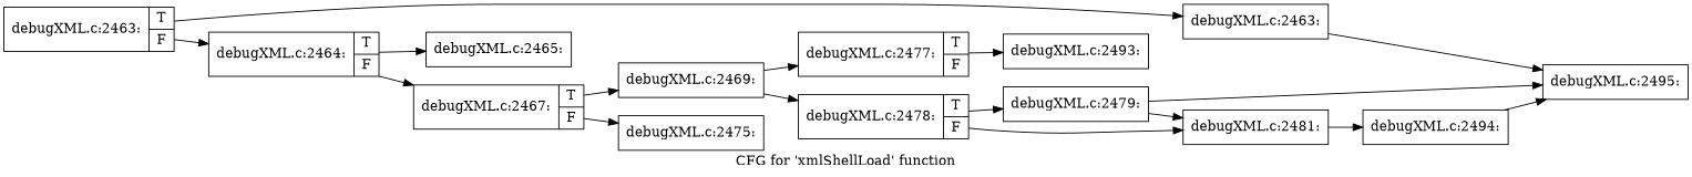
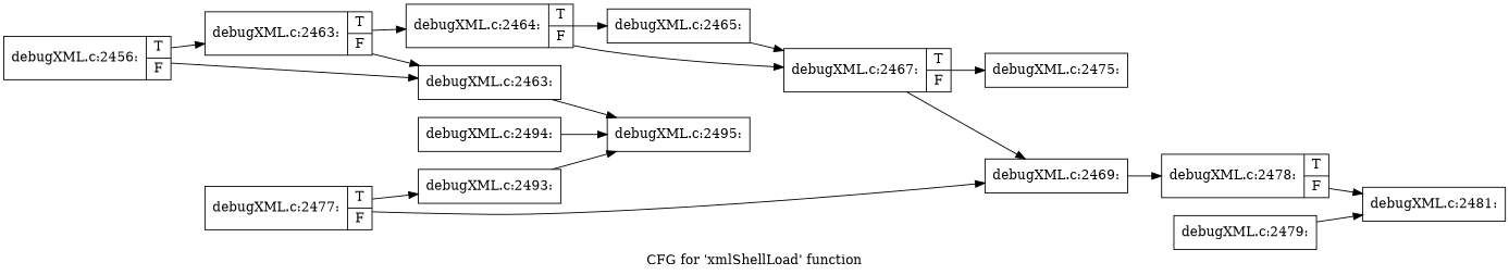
  digraph {
    fontname="DejaVu Serif"
    label="CFG for 'xmlShellLoad' function"
    rankdir=LR
    node [fontname="DejaVu Serif" shape=record]
    edge [fontname="DejaVu Serif"]
+   n1 [label="{debugXML.c:2456:|{<s0>T|<s1>F}}"]
    n2 [label="{debugXML.c:2463:}"]
    n3 [label="{debugXML.c:2463:|{<s0>T|<s1>F}}"]
    n4 [label="{debugXML.c:2495:}"]
    n5 [label="{debugXML.c:2464:|{<s0>T|<s1>F}}"]
    n6 [label="{debugXML.c:2465:}"]
    n7 [label="{debugXML.c:2467:|{<s0>T|<s1>F}}"]
    n8 [label="{debugXML.c:2469:}"]
    n9 [label="{debugXML.c:2475:}"]
    n10 [label="{debugXML.c:2477:|{<s0>T|<s1>F}}"]
    n11 [label="{debugXML.c:2478:|{<s0>T|<s1>F}}"]
    n12 [label="{debugXML.c:2493:}"]
    n13 [label="{debugXML.c:2479:}"]
    n14 [label="{debugXML.c:2481:}"]
    n15 [label="{debugXML.c:2494:}"]
+   n1 -> n2
+   n1 -> n3
    n2 -> n4
    n3 -> n2
    n3 -> n5
    n5 -> n6
    n5 -> n7
+   n6 -> n7
    n7 -> n8
    n7 -> n9
-   n8 -> n10
+   n10 -> n8
    n8 -> n11
    n10 -> n12
-   n11 -> n13
    n11 -> n14
-   n13 -> n4
+   n12 -> n4
    n13 -> n14
-   n14 -> n15
    n15 -> n4
  }
